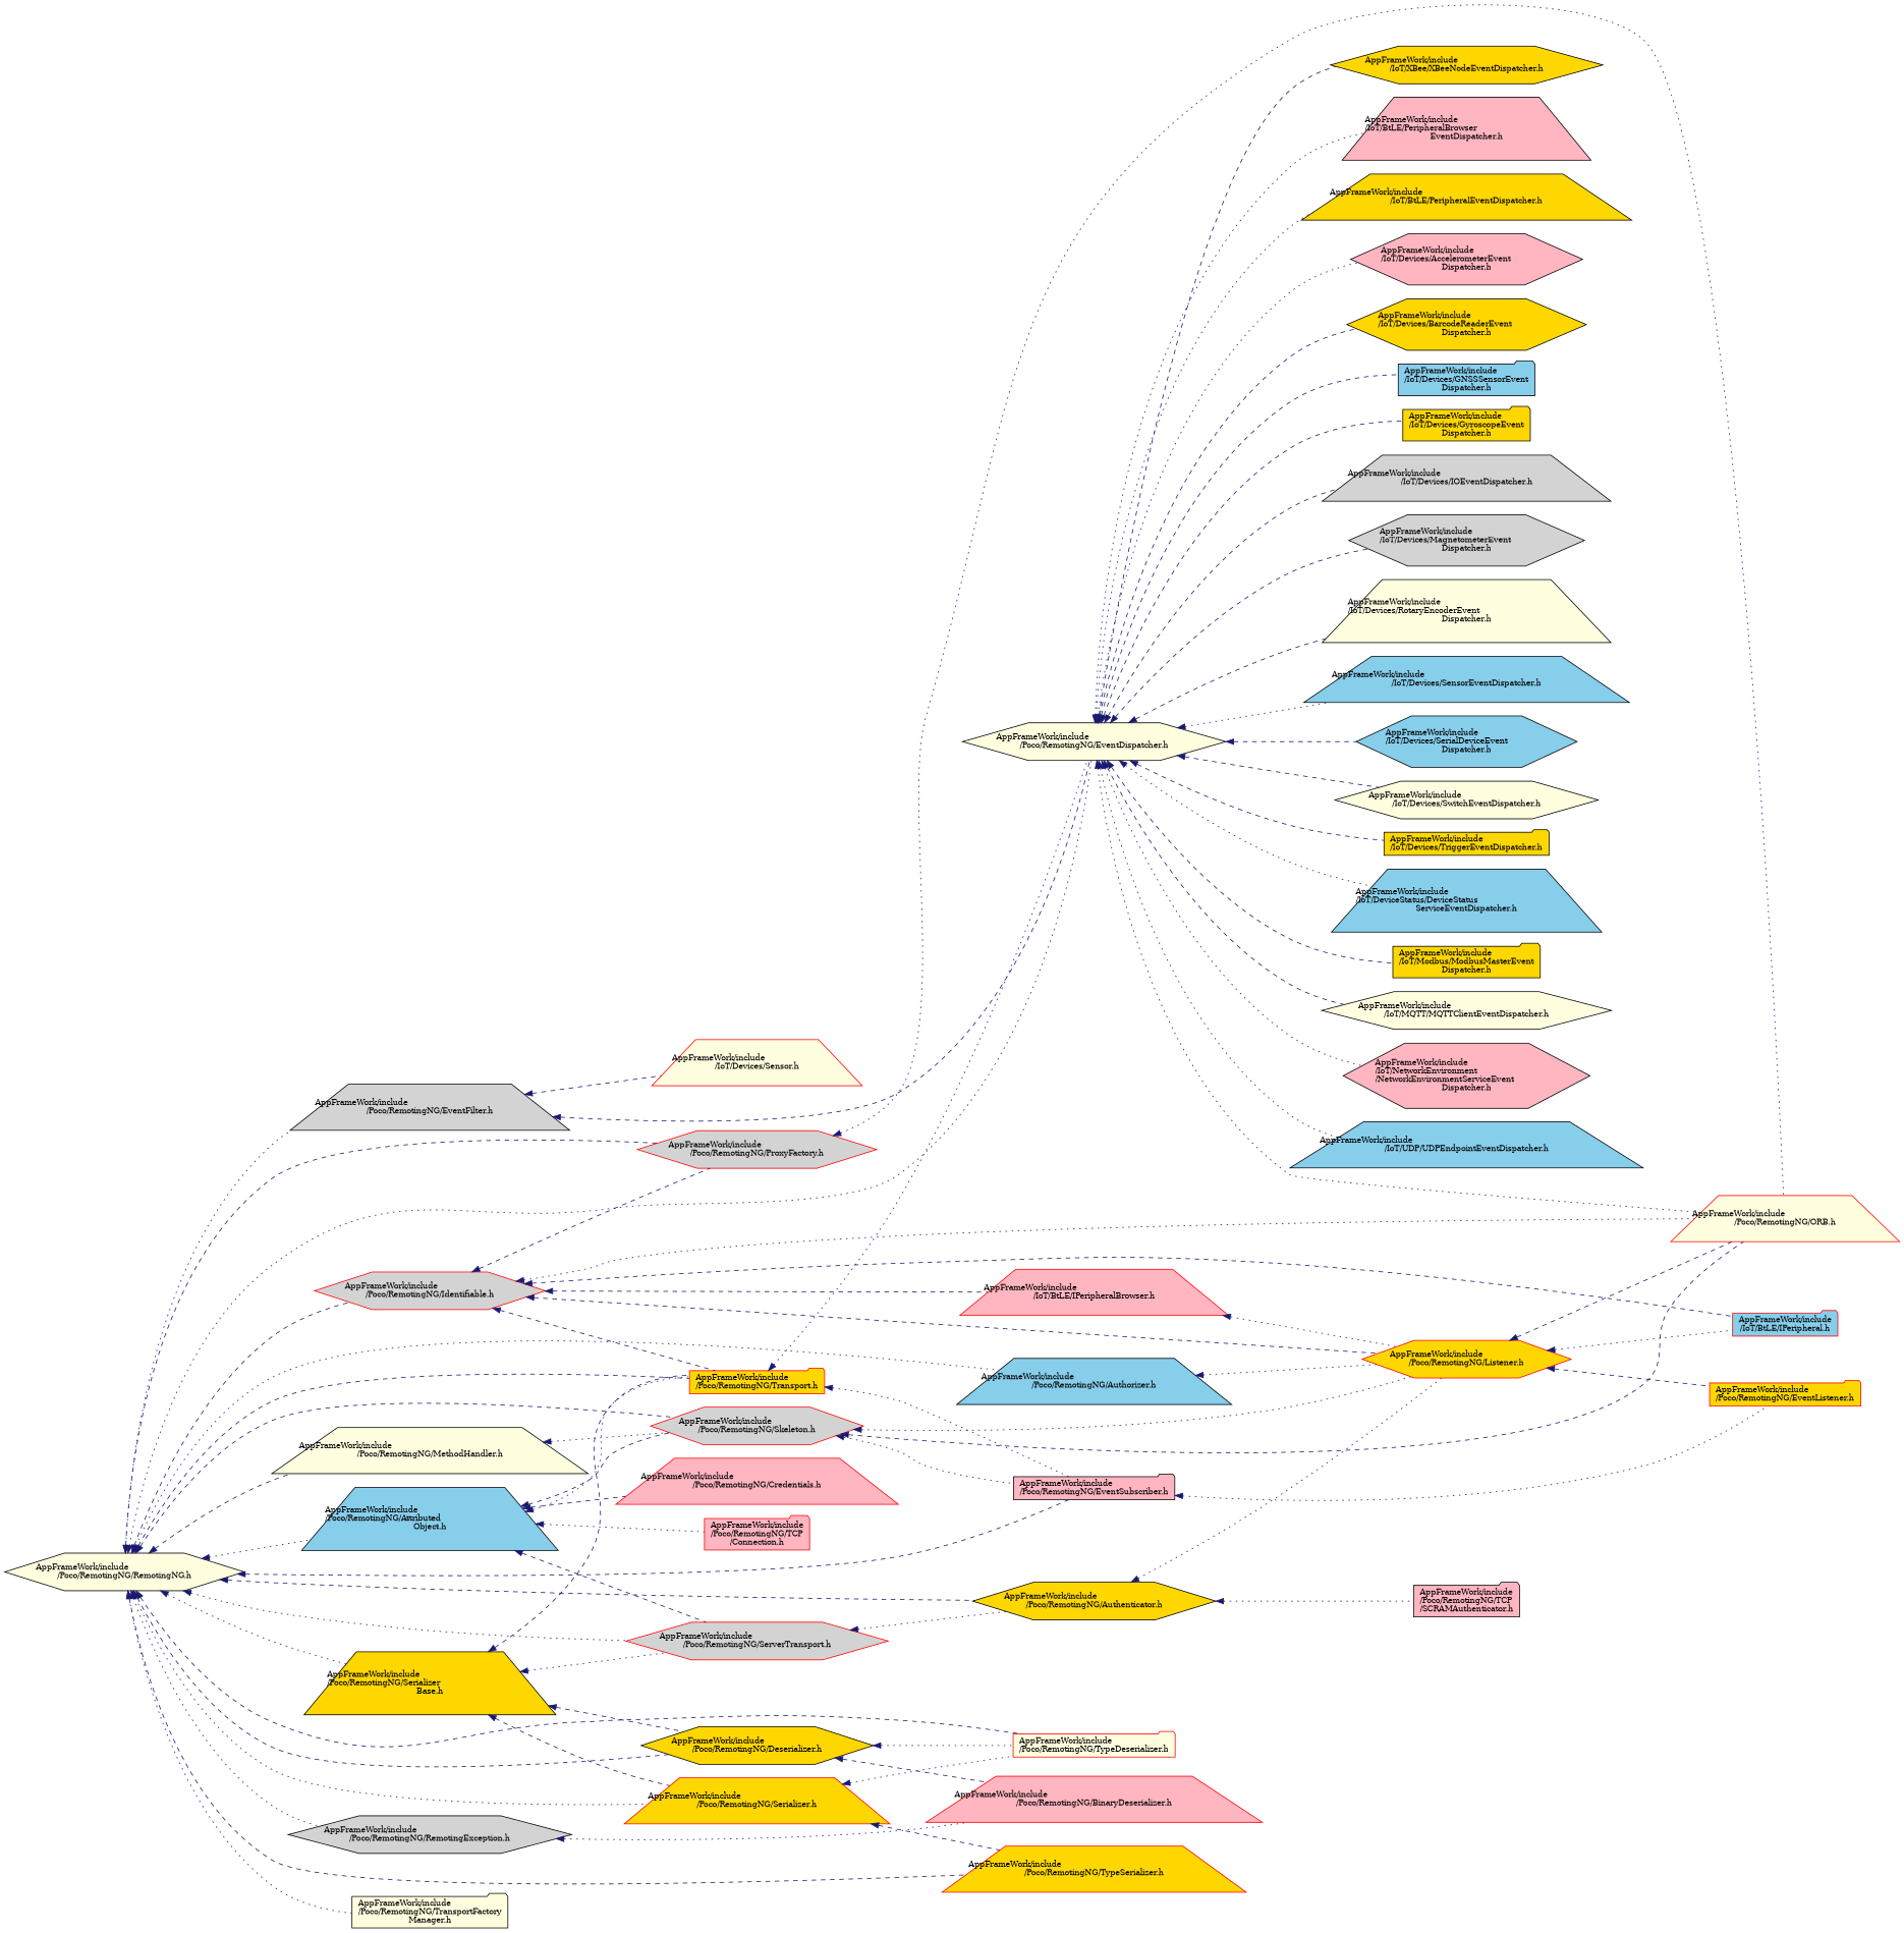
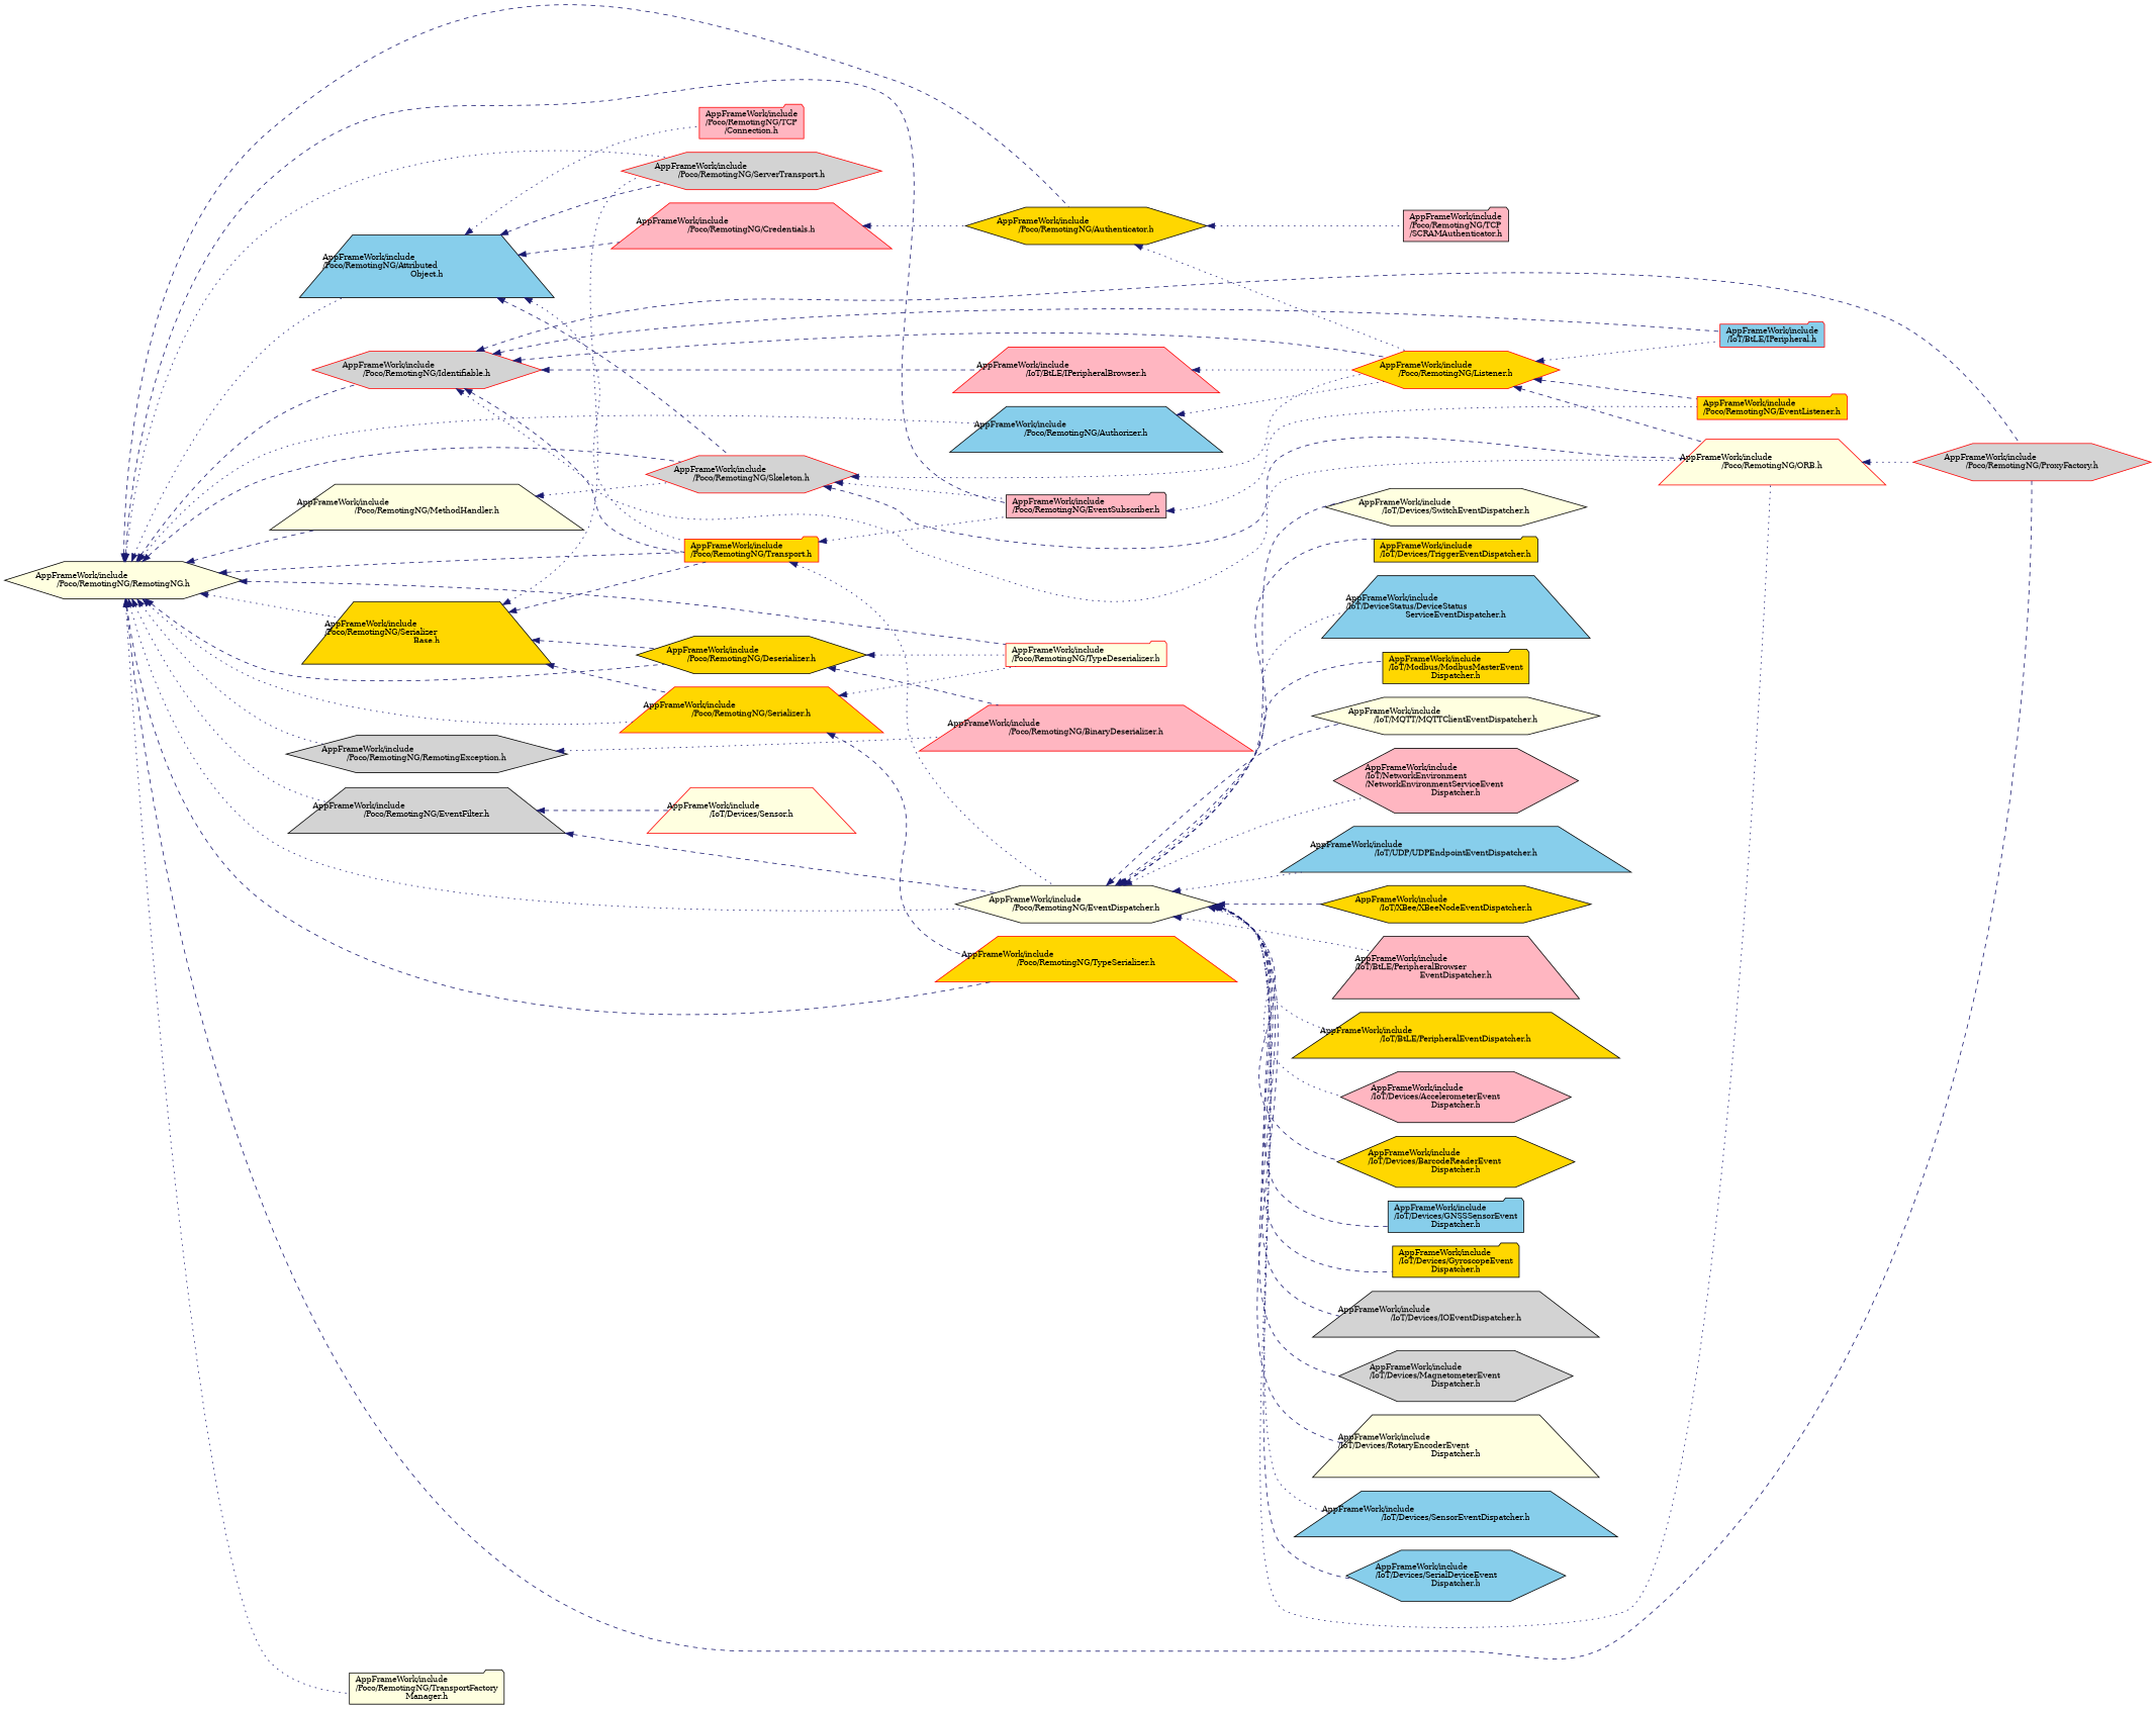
  digraph {
    fontname="DejaVu Serif"
    rankdir=LR
    node [color=black fillcolor=gold fontname="DejaVu Serif" fontsize=10 shape=trapezium style=filled]
    edge [color=midnightblue dir=back fontname="DejaVu Serif" fontsize=10 labelfontname=Helvetica labelfontsize=10 style=dashed]
    n1 [fillcolor=lightyellow fontcolor=black height=0.2 label="AppFrameWork/include\l/Poco/RemotingNG/RemotingNG.h" shape=hexagon width=0.4]
    n2 [fillcolor=skyblue height=0.2 label="AppFrameWork/include\l/Poco/RemotingNG/Attributed\lObject.h" width=0.4]
    n3 [height=0.2 label="AppFrameWork/include\l/Poco/RemotingNG/Authenticator.h" shape=hexagon width=0.4]
    n4 [color=red fillcolor=lightgrey height=0.2 label="AppFrameWork/include\l/Poco/RemotingNG/ServerTransport.h" shape=hexagon width=0.4]
    n5 [color=red fillcolor=lightgrey height=0.2 label="AppFrameWork/include\l/Poco/RemotingNG/Skeleton.h" shape=hexagon width=0.4]
    n6 [fillcolor=lightpink height=0.2 label="AppFrameWork/include\l/Poco/RemotingNG/EventSubscriber.h" shape=folder width=0.4]
    n7 [color=red height=0.2 label="AppFrameWork/include\l/Poco/RemotingNG/Transport.h" shape=folder width=0.4]
    n8 [fillcolor=lightyellow height=0.2 label="AppFrameWork/include\l/Poco/RemotingNG/EventDispatcher.h" shape=hexagon width=0.4]
    n9 [fillcolor=skyblue height=0.2 label="AppFrameWork/include\l/Poco/RemotingNG/Authorizer.h" width=0.4]
    n10 [height=0.2 label="AppFrameWork/include\l/Poco/RemotingNG/Deserializer.h" shape=hexagon width=0.4]
    n11 [color=red fillcolor=lightyellow height=0.2 label="AppFrameWork/include\l/Poco/RemotingNG/TypeDeserializer.h" shape=folder width=0.4]
    n12 [fillcolor=lightgrey height=0.2 label="AppFrameWork/include\l/Poco/RemotingNG/EventFilter.h" width=0.4]
    n13 [color=red fillcolor=lightgrey height=0.2 label="AppFrameWork/include\l/Poco/RemotingNG/Identifiable.h" shape=hexagon width=0.4]
    n14 [color=red fillcolor=lightgrey height=0.2 label="AppFrameWork/include\l/Poco/RemotingNG/ProxyFactory.h" shape=hexagon width=0.4]
    n15 [fillcolor=lightyellow height=0.2 label="AppFrameWork/include\l/Poco/RemotingNG/MethodHandler.h" width=0.4]
    n16 [fillcolor=lightgrey height=0.2 label="AppFrameWork/include\l/Poco/RemotingNG/RemotingException.h" shape=hexagon width=0.4]
    n17 [color=red height=0.2 label="AppFrameWork/include\l/Poco/RemotingNG/Serializer.h" width=0.4]
    n18 [color=red height=0.2 label="AppFrameWork/include\l/Poco/RemotingNG/TypeSerializer.h" width=0.4]
    n19 [height=0.2 label="AppFrameWork/include\l/Poco/RemotingNG/Serializer\lBase.h" width=0.4]
    n20 [fillcolor=lightyellow height=0.2 label="AppFrameWork/include\l/Poco/RemotingNG/TransportFactory\lManager.h" shape=folder width=0.4]
    n21 [color=red fillcolor=lightpink height=0.2 label="AppFrameWork/include\l/Poco/RemotingNG/Credentials.h" width=0.4]
    n22 [color=red fillcolor=lightpink height=0.2 label="AppFrameWork/include\l/Poco/RemotingNG/TCP\l/Connection.h" shape=folder width=0.4]
    n23 [color=red height=0.2 label="AppFrameWork/include\l/Poco/RemotingNG/Listener.h" shape=hexagon width=0.4]
    n24 [fillcolor=lightpink height=0.2 label="AppFrameWork/include\l/Poco/RemotingNG/TCP\l/SCRAMAuthenticator.h" shape=folder width=0.4]
    n25 [color=red fillcolor=lightyellow height=0.2 label="AppFrameWork/include\l/Poco/RemotingNG/ORB.h" width=0.4]
    n26 [color=red height=0.2 label="AppFrameWork/include\l/Poco/RemotingNG/EventListener.h" shape=folder width=0.4]
    n27 [fillcolor=lightpink height=0.2 label="AppFrameWork/include\l/IoT/BtLE/PeripheralBrowser\lEventDispatcher.h" width=0.4]
    n28 [height=0.2 label="AppFrameWork/include\l/IoT/BtLE/PeripheralEventDispatcher.h" width=0.4]
    n29 [fillcolor=lightpink height=0.2 label="AppFrameWork/include\l/IoT/Devices/AccelerometerEvent\lDispatcher.h" shape=hexagon width=0.4]
    n30 [height=0.2 label="AppFrameWork/include\l/IoT/Devices/BarcodeReaderEvent\lDispatcher.h" shape=hexagon width=0.4]
    n31 [fillcolor=skyblue height=0.2 label="AppFrameWork/include\l/IoT/Devices/GNSSSensorEvent\lDispatcher.h" shape=folder width=0.4]
    n32 [height=0.2 label="AppFrameWork/include\l/IoT/Devices/GyroscopeEvent\lDispatcher.h" shape=folder width=0.4]
    n33 [fillcolor=lightgrey height=0.2 label="AppFrameWork/include\l/IoT/Devices/IOEventDispatcher.h" width=0.4]
    n34 [fillcolor=lightgrey height=0.2 label="AppFrameWork/include\l/IoT/Devices/MagnetometerEvent\lDispatcher.h" shape=hexagon width=0.4]
    n35 [fillcolor=lightyellow height=0.2 label="AppFrameWork/include\l/IoT/Devices/RotaryEncoderEvent\lDispatcher.h" width=0.4]
    n36 [fillcolor=skyblue height=0.2 label="AppFrameWork/include\l/IoT/Devices/SensorEventDispatcher.h" width=0.4]
    n37 [fillcolor=skyblue height=0.2 label="AppFrameWork/include\l/IoT/Devices/SerialDeviceEvent\lDispatcher.h" shape=hexagon width=0.4]
    n38 [fillcolor=lightyellow height=0.2 label="AppFrameWork/include\l/IoT/Devices/SwitchEventDispatcher.h" shape=hexagon width=0.4]
    n39 [height=0.2 label="AppFrameWork/include\l/IoT/Devices/TriggerEventDispatcher.h" shape=folder width=0.4]
    n40 [fillcolor=skyblue height=0.2 label="AppFrameWork/include\l/IoT/DeviceStatus/DeviceStatus\lServiceEventDispatcher.h" width=0.4]
    n41 [height=0.2 label="AppFrameWork/include\l/IoT/Modbus/ModbusMasterEvent\lDispatcher.h" shape=folder width=0.4]
    n42 [fillcolor=lightyellow height=0.2 label="AppFrameWork/include\l/IoT/MQTT/MQTTClientEventDispatcher.h" shape=hexagon width=0.4]
    n43 [fillcolor=lightpink height=0.2 label="AppFrameWork/include\l/IoT/NetworkEnvironment\l/NetworkEnvironmentServiceEvent\lDispatcher.h" shape=hexagon width=0.4]
    n44 [fillcolor=skyblue height=0.2 label="AppFrameWork/include\l/IoT/UDP/UDPEndpointEventDispatcher.h" width=0.4]
    n45 [height=0.2 label="AppFrameWork/include\l/IoT/XBee/XBeeNodeEventDispatcher.h" shape=hexagon width=0.4]
    n46 [color=red fillcolor=lightpink height=0.2 label="AppFrameWork/include\l/Poco/RemotingNG/BinaryDeserializer.h" width=0.4]
    n47 [color=red fillcolor=lightyellow height=0.2 label="AppFrameWork/include\l/IoT/Devices/Sensor.h" width=0.4]
    n48 [color=red fillcolor=skyblue height=0.2 label="AppFrameWork/include\l/IoT/BtLE/IPeripheral.h" shape=folder width=0.4]
    n49 [color=red fillcolor=lightpink height=0.2 label="AppFrameWork/include\l/IoT/BtLE/IPeripheralBrowser.h" width=0.4]
    n1 -> n2 [style=dotted]
    n1 -> n3
    n1 -> n4 [style=dotted]
    n1 -> n5
    n1 -> n6
    n1 -> n7
    n1 -> n8 [style=dotted]
    n1 -> n9 [style=dotted]
    n1 -> n10
    n1 -> n11
    n1 -> n12 [style=dotted]
    n1 -> n13
    n1 -> n14
    n1 -> n15
    n1 -> n16 [style=dotted]
    n1 -> n17 [style=dotted]
    n1 -> n18
    n1 -> n19 [style=dotted]
    n1 -> n20 [style=dotted]
    n2 -> n4
    n2 -> n5
    n2 -> n7 [style=dotted]
    n2 -> n21
    n2 -> n22 [style=dotted]
    n3 -> n23 [style=dotted]
    n3 -> n24 [style=dotted]
    n5 -> n6 [style=dotted]
    n5 -> n23 [style=dotted]
    n5 -> n25
    n6 -> n26 [style=dotted]
    n7 -> n6 [style=dotted]
    n7 -> n8 [style=dotted]
    n8 -> n25 [style=dotted]
    n8 -> n27 [style=dotted]
    n8 -> n28 [style=dotted]
    n8 -> n29 [style=dotted]
    n8 -> n30
    n8 -> n31
    n8 -> n32
    n8 -> n33
    n8 -> n34
    n8 -> n35
    n8 -> n36 [style=dotted]
    n8 -> n37
    n8 -> n38
    n8 -> n39
    n8 -> n40 [style=dotted]
    n8 -> n41
    n8 -> n42
    n8 -> n43 [style=dotted]
    n8 -> n44 [style=dotted]
    n8 -> n45
    n9 -> n23 [style=dotted]
    n10 -> n11 [style=dotted]
    n10 -> n46
    n12 -> n8
    n12 -> n47
    n13 -> n7
    n13 -> n14
    n13 -> n23
    n13 -> n25 [style=dotted]
    n13 -> n48
    n13 -> n49
-   n14 -> n25 [style=dotted]
+   n25 -> n14 [style=dotted]
    n15 -> n5 [style=dotted]
    n16 -> n46 [style=dotted]
    n17 -> n11 [style=dotted]
    n17 -> n18
    n19 -> n4 [style=dotted]
    n19 -> n7
    n19 -> n10
    n19 -> n17
-   n4 -> n3 [style=dotted]
+   n21 -> n3 [style=dotted]
    n23 -> n25
    n23 -> n26
    n23 -> n48 [style=dotted]
    n49 -> n23 [style=dotted]
  }
